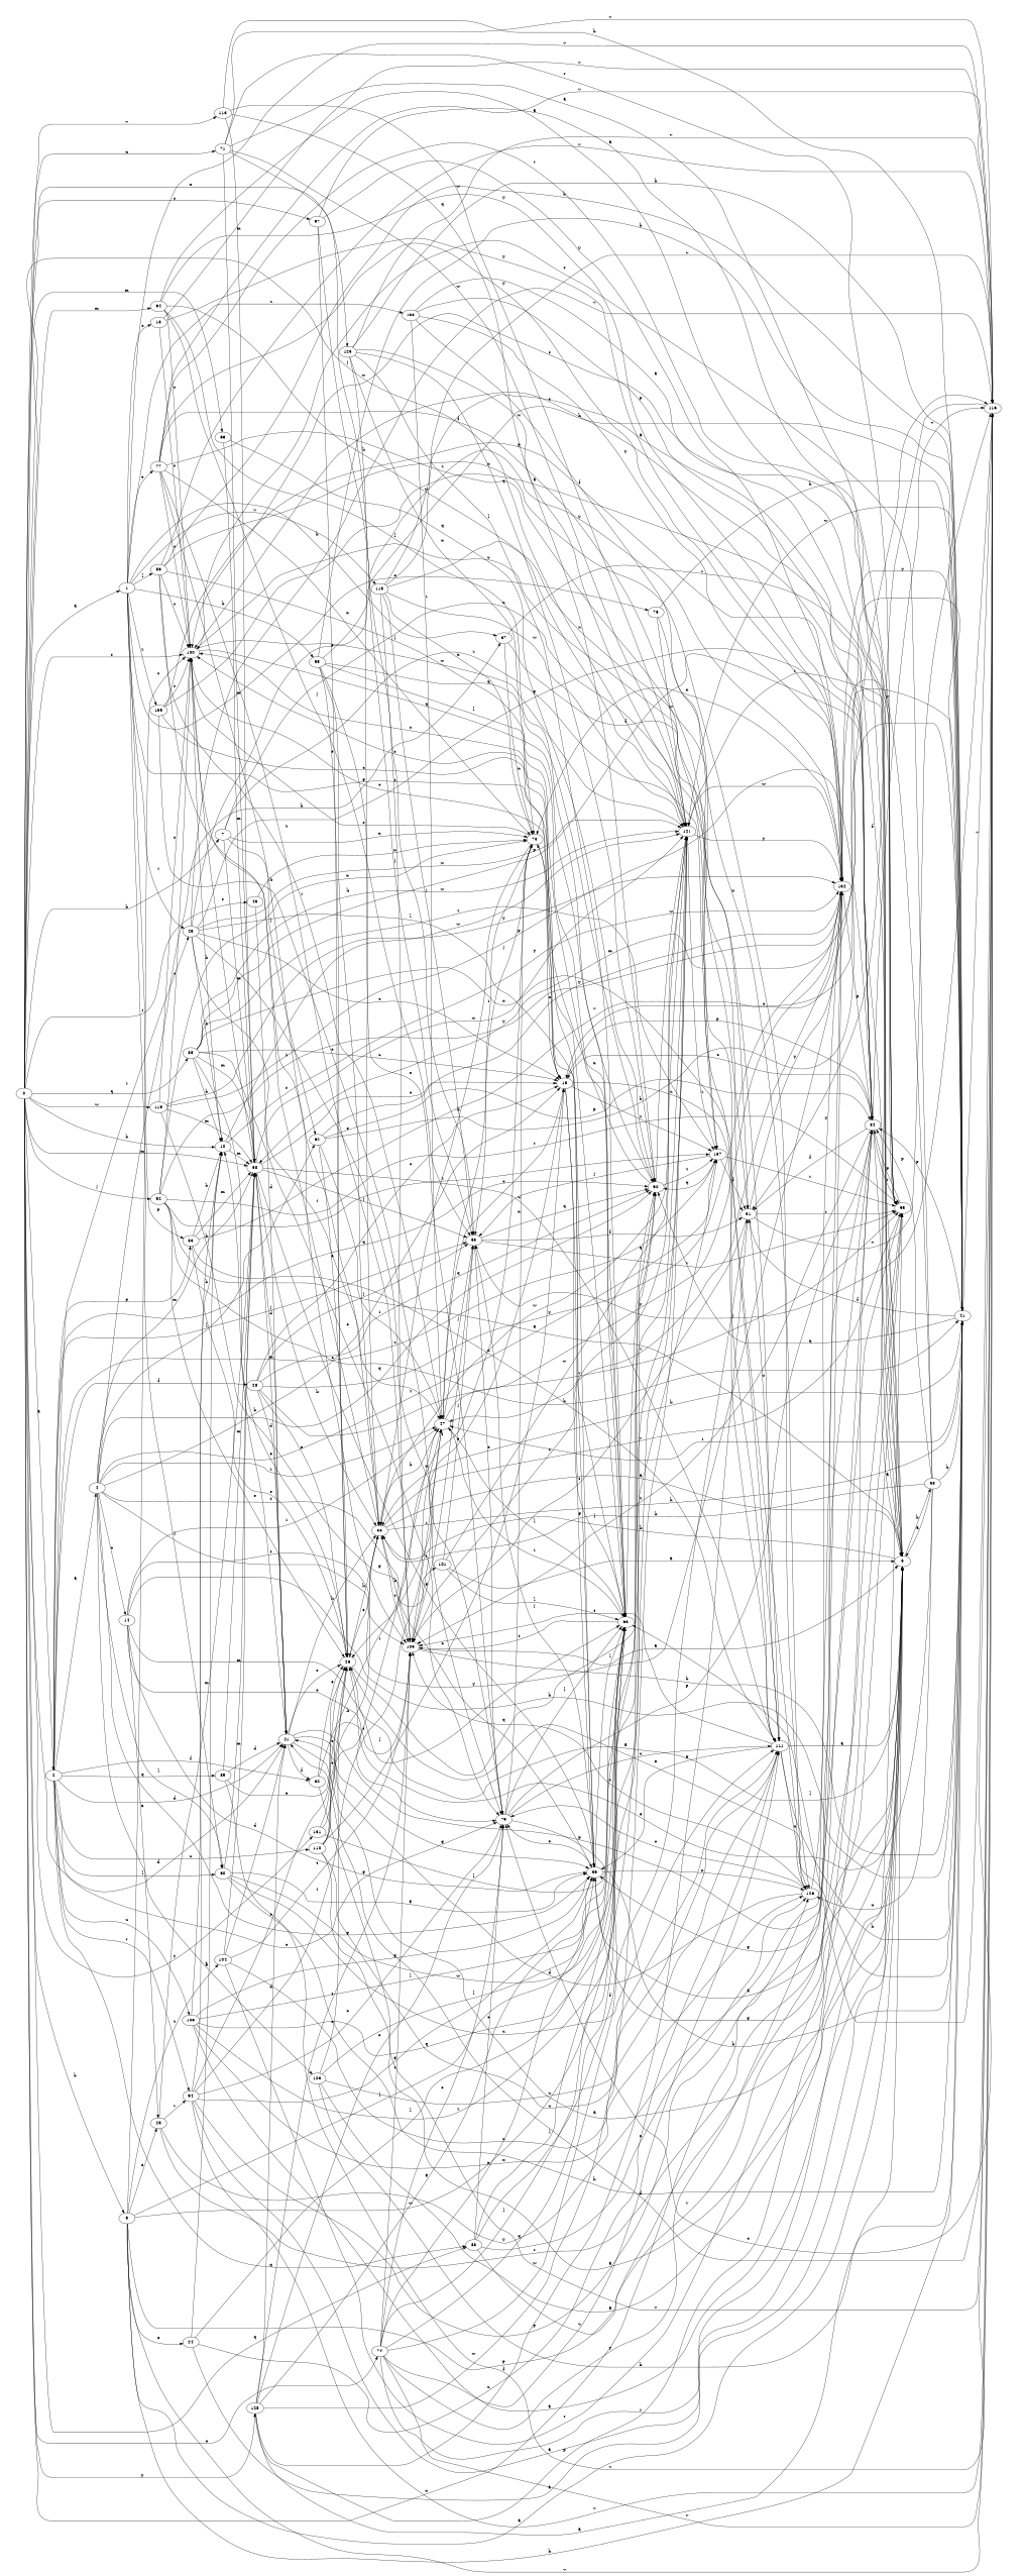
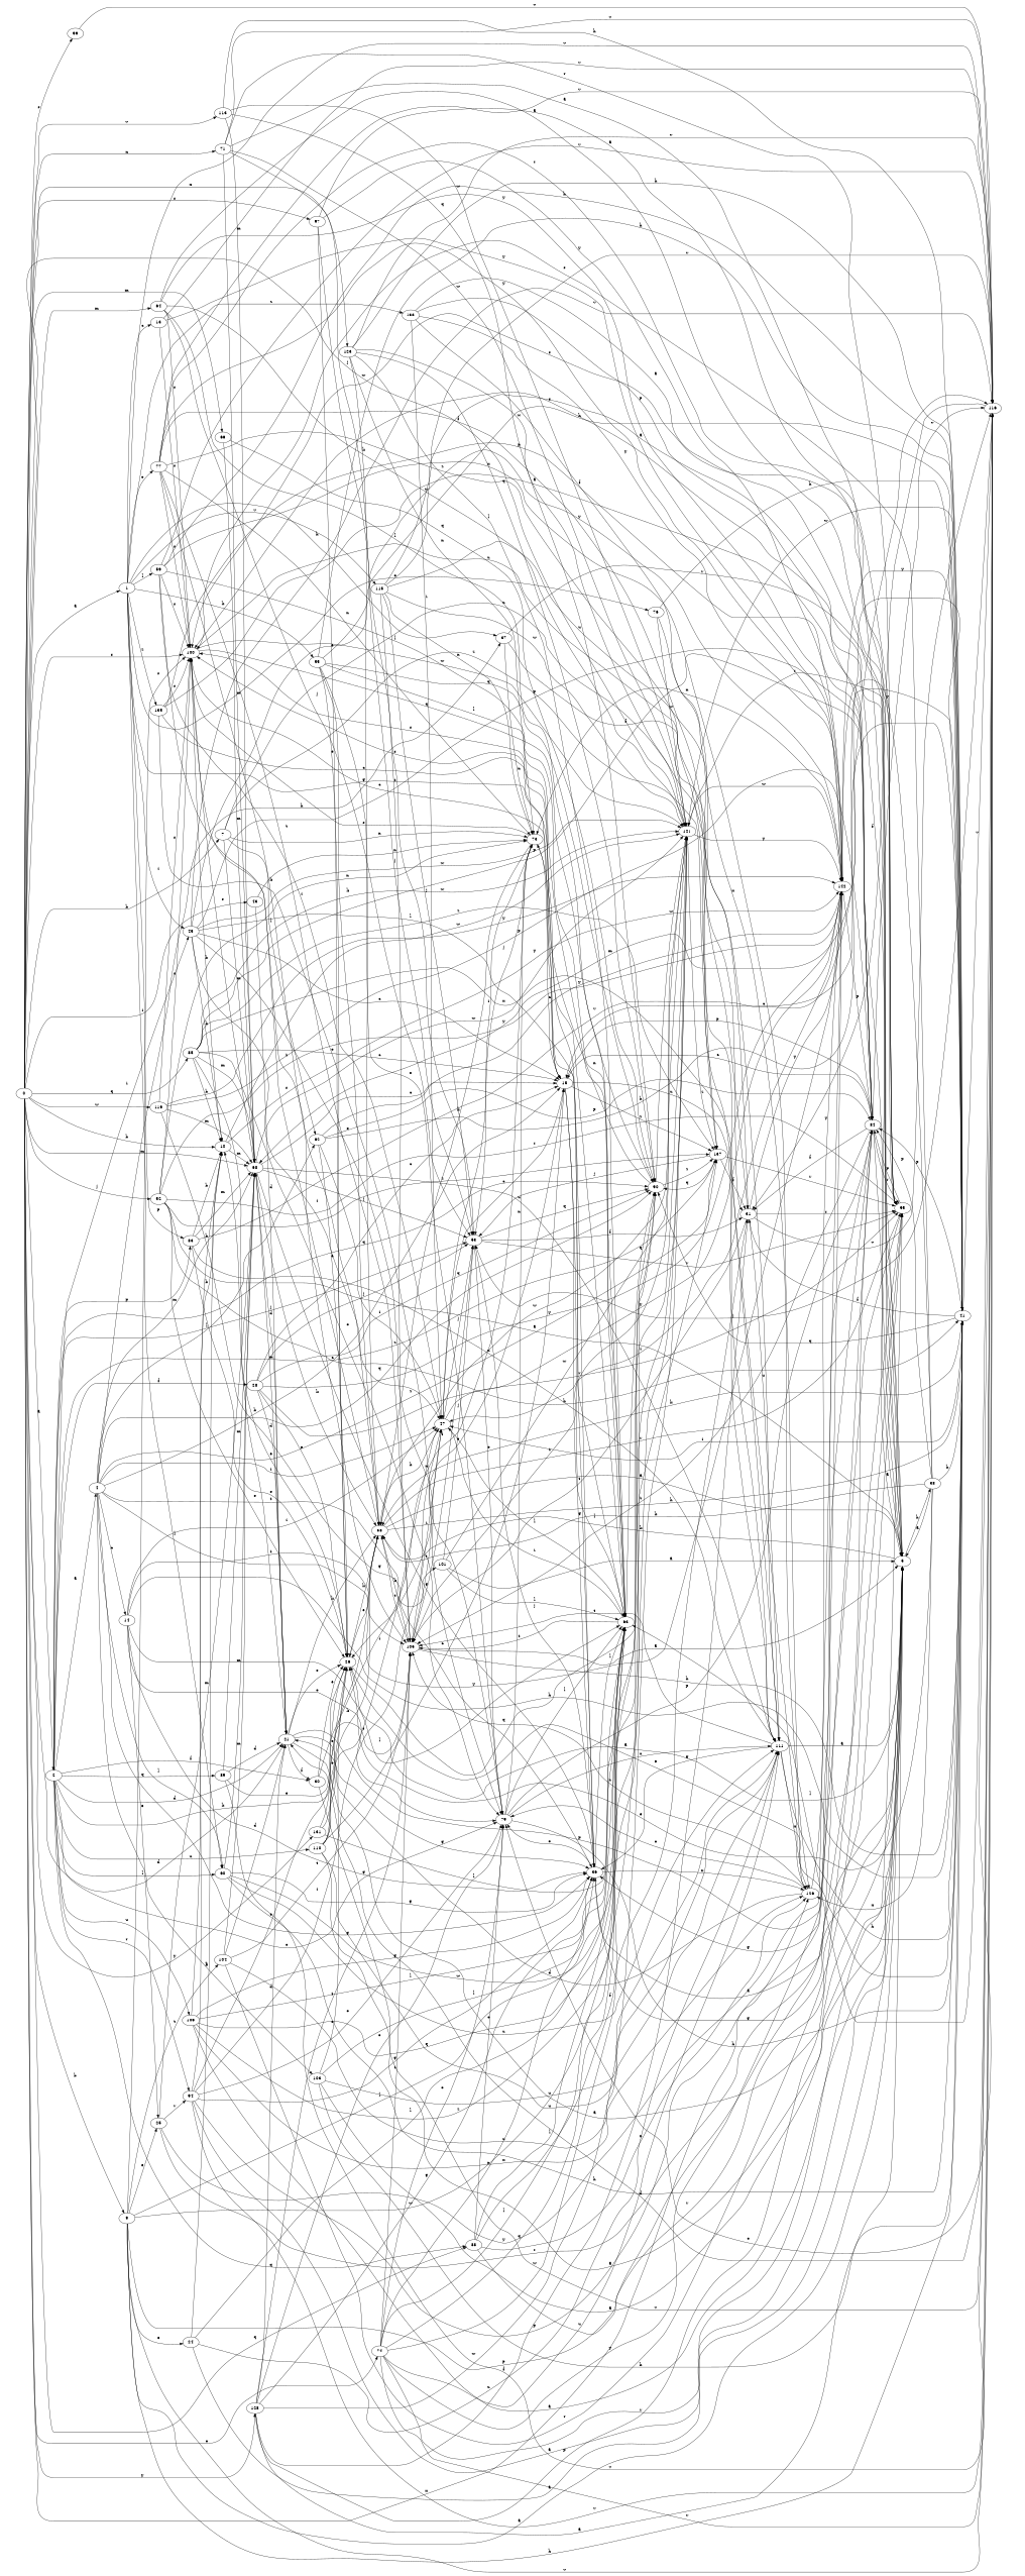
  strict digraph {
    rankdir=LR
    0
    1
    2
    7
    9
    10
    21
    43
    52
    64
    66
    68
    71
    74
    85
    88
    97
+   99
    100
    113
    119
    121
    123
    126
    128
    131
    13
    36
    37
    45
    55
    59
    60
    76
    77
    83
    115
    116
    133
    135
    4
    28
    30
    53
    58
    79
    89
    90
    94
    106
    110
    137
    62
    73
    111
    5
    24
    25
    41
    63
    84
    104
-   132
+   132 [label=142]
    26
    95
    15
    105
    31
    47
    14
    101
    103
    38
    0 -> 1 [label=a]
    0 -> 2 [label=a]
    0 -> 7 [label=b]
    0 -> 9 [label=b]
    0 -> 10 [label=b]
    0 -> 21 [label=d]
    0 -> 43 [label=i]
    0 -> 52 [label=j]
    0 -> 64 [label=m]
    0 -> 66 [label=m]
    0 -> 68 [label=m]
    0 -> 71 [label=n]
    0 -> 74 [label=o]
    0 -> 85 [label=q]
    0 -> 88 [label=q]
    0 -> 97 [label=s]
+   0 -> 99 [label=s]
    0 -> 100 [label=s]
    0 -> 113 [label=v]
    0 -> 119 [label=w]
    0 -> 121 [label=w]
    0 -> 123 [label=x]
    0 -> 126 [label=x]
    0 -> 128 [label=y]
    0 -> 131 [label=y]
    1 -> 13 [label=c]
    1 -> 36 [label=g]
    1 -> 37 [label=h]
    1 -> 45 [label=i]
    1 -> 55 [label=k]
    1 -> 59 [label=l]
    1 -> 60 [label=l]
    1 -> 76 [label=o]
    1 -> 77 [label=o]
    1 -> 83 [label=p]
    1 -> 115 [label=v]
    1 -> 116 [label=v]
    1 -> 133 [label=z]
    1 -> 135 [label=z]
    2 -> 21 [label=d]
    2 -> 88 [label=q]
    2 -> 45 [label=i]
    2 -> 60 [label=l]
    2 -> 83 [label=p]
    2 -> 4 [label=a]
    2 -> 28 [label=f]
    2 -> 30 [label=f]
    2 -> 53 [label=j]
+   2 -> 58 [label=k]
    2 -> 79 [label=o]
    2 -> 89 [label=q]
    2 -> 90 [label=q]
    2 -> 94 [label=r]
    2 -> 106 [label=u]
    2 -> 110 [label=u]
    2 -> 137 [label=z]
    7 -> 68 [label=m]
    7 -> 137 [label=z]
    7 -> 62 [label=l]
    7 -> 73 [label=n]
    7 -> 111 [label=u]
    9 -> 100 [label=s]
    9 -> 121 [label=w]
    9 -> 116 [label=v]
    9 -> 5 [label=a]
    9 -> 24 [label=e]
    9 -> 25 [label=e]
    9 -> 41 [label=h]
    9 -> 63 [label=l]
    9 -> 84 [label=p]
    9 -> 104 [label=t]
    10 -> 68 [label=m]
    10 -> 121 [label=w]
    10 -> 132 [label=y]
    21 -> 10 [label=b]
    21 -> 68 [label=m]
    21 -> 36 [label=g]
    21 -> 30 [label=f]
    21 -> 58 [label=k]
    21 -> 5 [label=a]
    21 -> 84 [label=p]
    21 -> 26 [label=e]
    43 -> 21 [label=d]
    43 -> 73 [label=n]
    52 -> 100 [label=s]
    52 -> 137 [label=z]
    52 -> 73 [label=n]
    52 -> 5 [label=a]
    52 -> 41 [label=h]
    52 -> 132 [label=y]
    52 -> 26 [label=e]
    52 -> 95 [label=r]
    64 -> 100 [label=s]
    64 -> 121 [label=w]
    64 -> 53 [label=j]
    64 -> 5 [label=a]
    64 -> 63 [label=l]
    64 -> 132 [label=y]
    66 -> 68 [label=m]
    66 -> 90 [label=q]
    68 -> 21 [label=d]
    68 -> 100 [label=s]
    68 -> 121 [label=w]
    68 -> 36 [label=g]
    68 -> 53 [label=j]
    68 -> 58 [label=k]
    68 -> 111 [label=u]
    68 -> 15 [label=c]
    71 -> 68 [label=m]
    71 -> 121 [label=w]
    71 -> 116 [label=v]
    71 -> 53 [label=j]
    71 -> 5 [label=a]
    71 -> 95 [label=r]
    74 -> 121 [label=w]
    74 -> 36 [label=n]
    74 -> 116 [label=v]
    74 -> 79 [label=o]
    74 -> 90 [label=q]
    74 -> 111 [label=u]
    74 -> 63 [label=l]
    74 -> 132 [label=y]
    74 -> 95 [label=r]
    74 -> 105 [label=t]
    85 -> 10 [label=b]
    85 -> 68 [label=m]
    85 -> 121 [label=w]
    85 -> 126 [label=x]
    85 -> 79 [label=o]
    85 -> 137 [label=z]
    85 -> 84 [label=p]
    85 -> 26 [label=e]
    85 -> 15 [label=c]
    88 -> 126 [label=x]
    88 -> 79 [label=o]
    88 -> 63 [label=l]
    88 -> 95 [label=r]
    88 -> 31 [label=f]
    97 -> 53 [label=j]
    97 -> 5 [label=a]
    97 -> 132 [label=y]
    97 -> 26 [label=e]
+   99 -> 116 [label=v]
    100 -> 10 [label=b]
    100 -> 121 [label=w]
    100 -> 90 [label=q]
    100 -> 111 [label=u]
    100 -> 15 [label=c]
    113 -> 68 [label=m]
    113 -> 121 [label=w]
    113 -> 90 [label=q]
    113 -> 41 [label=h]
    119 -> 68 [label=m]
    119 -> 100 [label=s]
    119 -> 36 [label=g]
    119 -> 84 [label=p]
    119 -> 132 [label=y]
    121 -> 137 [label=z]
    121 -> 132 [label=y]
    121 -> 95 [label=r]
    121 -> 105 [label=t]
    123 -> 121 [label=w]
    123 -> 116 [label=v]
    123 -> 58 [label=k]
    123 -> 90 [label=q]
    123 -> 73 [label=n]
    123 -> 41 [label=h]
    123 -> 63 [label=l]
    126 -> 21 [label=d]
    126 -> 79 [label=o]
    126 -> 132 [label=y]
    126 -> 105 [label=t]
    128 -> 21 [label=d]
    128 -> 121 [label=w]
    128 -> 36 [label=g]
    128 -> 79 [label=o]
    128 -> 5 [label=a]
    128 -> 84 [label=p]
    128 -> 105 [label=t]
    128 -> 31 [label=f]
    131 -> 63 [label=l]
    131 -> 26 [label=e]
    131 -> 105 [label=t]
    13 -> 100 [label=s]
    13 -> 116 [label=v]
    13 -> 132 [label=y]
    36 -> 100 [label=s]
    36 -> 126 [label=x]
    36 -> 53 [label=j]
    36 -> 79 [label=o]
    36 -> 5 [label=a]
    36 -> 63 [label=l]
    37 -> 73 [label=n]
    37 -> 95 [label=r]
    37 -> 31 [label=f]
    45 -> 10 [label=b]
    45 -> 121 [label=w]
    45 -> 116 [label=v]
    45 -> 79 [label=o]
    45 -> 41 [label=h]
    45 -> 63 [label=l]
    45 -> 84 [label=p]
    45 -> 15 [label=c]
    45 -> 47 [label=i]
    55 -> 58 [label=k]
    55 -> 79 [label=o]
    55 -> 90 [label=q]
    55 -> 41 [label=h]
    55 -> 63 [label=l]
    55 -> 132 [label=y]
    55 -> 26 [label=e]
    59 -> 100 [label=s]
    59 -> 126 [label=x]
    59 -> 116 [label=v]
    59 -> 41 [label=h]
    59 -> 63 [label=l]
    59 -> 105 [label=t]
    59 -> 47 [label=i]
    60 -> 68 [label=m]
    60 -> 121 [label=w]
    60 -> 36 [label=g]
    60 -> 111 [label=u]
    60 -> 41 [label=h]
    76 -> 121 [label=w]
    76 -> 126 [label=x]
    76 -> 41 [label=h]
    77 -> 100 [label=s]
    77 -> 116 [label=v]
    77 -> 58 [label=k]
    77 -> 137 [label=z]
    77 -> 73 [label=n]
    77 -> 132 [label=y]
    77 -> 95 [label=r]
    77 -> 105 [label=t]
    77 -> 31 [label=f]
    83 -> 10 [label=b]
    83 -> 68 [label=m]
    83 -> 116 [label=v]
    83 -> 111 [label=u]
    83 -> 26 [label=e]
    115 -> 121 [label=w]
    115 -> 116 [label=v]
    115 -> 53 [label=j]
    115 -> 73 [label=n]
    115 -> 111 [label=u]
    115 -> 5 [label=a]
    115 -> 105 [label=t]
    116 -> 21 [label=d]
    116 -> 53 [label=j]
    116 -> 79 [label=o]
    116 -> 63 [label=l]
    116 -> 31 [label=f]
    133 -> 5 [label=a]
    133 -> 84 [label=p]
    133 -> 132 [label=y]
    133 -> 31 [label=f]
    133 -> 47 [label=i]
    135 -> 100 [label=s]
    135 -> 79 [label=o]
    135 -> 5 [label=a]
    135 -> 84 [label=p]
    135 -> 15 [label=c]
    4 -> 68 [label=m]
    4 -> 36 [label=g]
    4 -> 37 [label=h]
    4 -> 60 [label=l]
    4 -> 90 [label=q]
    4 -> 137 [label=z]
    4 -> 62 [label=l]
    4 -> 132 [label=y]
    4 -> 15 [label=c]
    4 -> 47 [label=i]
    4 -> 14 [label=c]
    4 -> 101 [label=t]
    4 -> 103 [label=t]
    28 -> 21 [label=d]
    28 -> 53 [label=j]
    28 -> 90 [label=q]
    28 -> 132 [label=y]
    28 -> 26 [label=e]
    28 -> 95 [label=r]
    28 -> 15 [label=c]
    30 -> 116 [label=v]
    30 -> 73 [label=n]
    30 -> 26 [label=e]
    53 -> 79 [label=o]
    53 -> 90 [label=q]
    53 -> 95 [label=r]
    53 -> 105 [label=t]
    53 -> 31 [label=f]
    58 -> 100 [label=s]
    58 -> 121 [label=w]
    58 -> 5 [label=a]
    58 -> 41 [label=h]
    58 -> 26 [label=e]
    58 -> 95 [label=r]
    58 -> 105 [label=t]
    79 -> 73 [label=n]
    79 -> 111 [label=u]
    79 -> 41 [label=h]
    79 -> 63 [label=l]
    79 -> 84 [label=p]
    89 -> 21 [label=d]
    89 -> 68 [label=m]
    89 -> 116 [label=v]
    89 -> 26 [label=e]
    90 -> 121 [label=w]
    90 -> 137 [label=z]
    90 -> 73 [label=n]
    94 -> 10 [label=b]
    94 -> 36 [label=g]
    94 -> 116 [label=v]
    94 -> 79 [label=o]
    94 -> 5 [label=a]
    94 -> 84 [label=p]
    94 -> 26 [label=e]
    94 -> 47 [label=i]
    106 -> 10 [label=b]
    106 -> 126 [label=x]
    106 -> 36 [label=g]
    106 -> 90 [label=q]
    106 -> 137 [label=z]
    106 -> 5 [label=a]
    106 -> 63 [label=l]
    110 -> 58 [label=k]
    110 -> 111 [label=u]
    110 -> 5 [label=a]
    110 -> 26 [label=e]
    110 -> 15 [label=c]
    110 -> 47 [label=i]
    137 -> 53 [label=j]
    137 -> 90 [label=q]
    137 -> 95 [label=r]
    137 -> 31 [label=f]
    62 -> 41 [label=h]
    62 -> 84 [label=p]
    62 -> 132 [label=y]
    62 -> 26 [label=e]
    62 -> 47 [label=i]
    73 -> 100 [label=s]
    73 -> 53 [label=j]
    73 -> 58 [label=k]
    73 -> 15 [label=c]
    73 -> 47 [label=i]
    111 -> 126 [label=x]
    111 -> 36 [label=g]
    111 -> 5 [label=a]
    111 -> 41 [label=h]
    111 -> 105 [label=t]
    5 -> 100 [label=s]
    5 -> 36 [label=g]
    5 -> 58 [label=k]
    5 -> 38 [label=h]
    24 -> 10 [label=b]
    24 -> 111 [label=u]
    24 -> 5 [label=a]
    24 -> 63 [label=l]
    25 -> 68 [label=m]
    25 -> 94 [label=r]
    25 -> 132 [label=y]
    25 -> 95 [label=r]
    41 -> 68 [label=m]
    41 -> 121 [label=w]
    41 -> 116 [label=v]
    41 -> 58 [label=k]
    41 -> 90 [label=q]
    41 -> 84 [label=p]
    41 -> 132 [label=y]
    41 -> 26 [label=e]
    41 -> 15 [label=c]
    41 -> 31 [label=f]
    41 -> 47 [label=i]
    63 -> 100 [label=s]
    63 -> 90 [label=q]
    63 -> 105 [label=t]
    63 -> 47 [label=i]
    84 -> 116 [label=v]
    84 -> 5 [label=a]
    84 -> 95 [label=r]
    84 -> 15 [label=c]
    84 -> 105 [label=t]
    84 -> 31 [label=f]
    104 -> 21 [label=d]
    104 -> 68 [label=m]
    104 -> 111 [label=u]
    104 -> 95 [label=r]
    104 -> 105 [label=t]
    132 -> 121 [label=w]
    132 -> 73 [label=n]
    132 -> 84 [label=p]
    132 -> 47 [label=i]
    26 -> 58 [label=k]
    26 -> 90 [label=q]
    26 -> 5 [label=a]
    95 -> 100 [label=s]
    95 -> 36 [label=g]
    95 -> 84 [label=p]
    15 -> 36 [label=g]
    15 -> 137 [label=z]
    15 -> 111 [label=u]
    15 -> 63 [label=l]
    15 -> 84 [label=p]
    15 -> 26 [label=e]
    105 -> 58 [label=k]
    105 -> 5 [label=a]
    105 -> 41 [label=h]
    105 -> 47 [label=i]
    31 -> 116 [label=v]
    31 -> 111 [label=u]
    31 -> 132 [label=y]
    31 -> 95 [label=r]
    31 -> 105 [label=t]
    47 -> 53 [label=j]
    47 -> 58 [label=k]
    47 -> 63 [label=l]
    47 -> 132 [label=y]
    47 -> 15 [label=c]
    47 -> 105 [label=t]
    14 -> 36 [label=g]
    14 -> 79 [label=o]
    14 -> 25 [label=e]
    14 -> 41 [label=h]
    14 -> 63 [label=l]
    14 -> 105 [label=t]
    14 -> 47 [label=i]
    101 -> 121 [label=w]
    101 -> 53 [label=j]
    101 -> 5 [label=a]
    101 -> 63 [label=l]
    103 -> 111 [label=u]
    103 -> 5 [label=a]
    103 -> 41 [label=h]
    103 -> 63 [label=l]
    103 -> 26 [label=e]
    38 -> 100 [label=s]
    38 -> 126 [label=x]
    38 -> 58 [label=k]
    38 -> 5 [label=a]
    38 -> 41 [label=h]
    38 -> 84 [label=p]
    38 -> 132 [label=y]
    38 -> 26 [label=e]
  }
